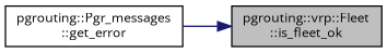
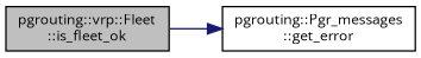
  digraph {
    rankdir=LR
    fontname="Open Sans"
    node [color=black fontname="Open Sans" fontsize=10 shape=record style=filled]
    n1 [fillcolor=grey75 fontcolor=black height=0.2 label="pgrouting::vrp::Fleet\l::is_fleet_ok" width=0.4]
    n2 [fillcolor=white height=0.2 label="pgrouting::Pgr_messages\l::get_error" width=0.4]
-   n2 -> n1 [color=midnightblue fontname="Open Sans" fontsize=10 labelfontname=Helvetica labelfontsize=10 style=solid]
+   n1 -> n2 [color=midnightblue fontname="Open Sans" fontsize=10 labelfontname=Helvetica labelfontsize=10 style=solid]
  }
